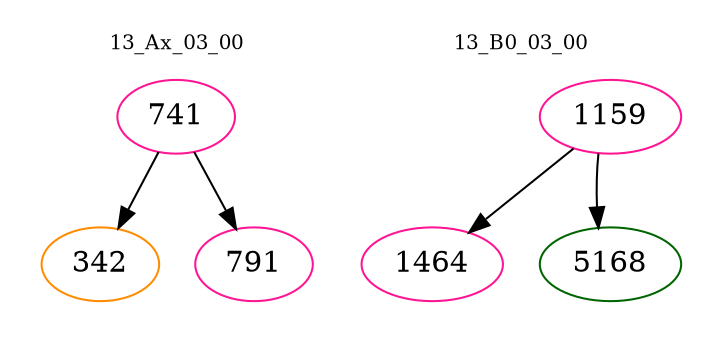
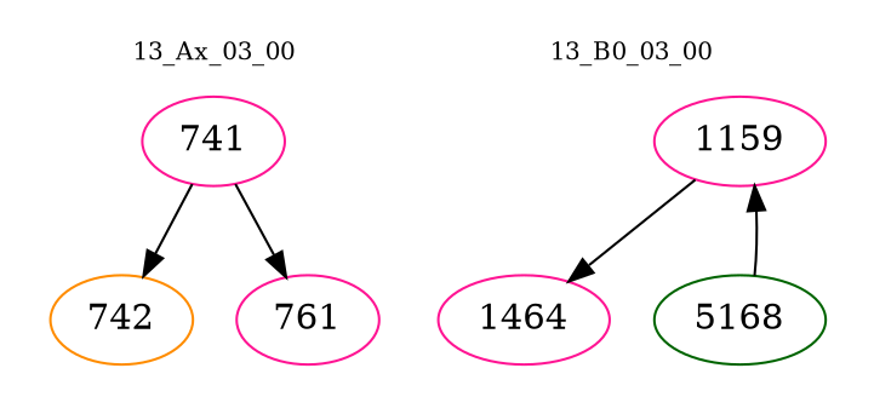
  digraph {
    node [color=deeppink]
    edge [color=black]
    n1 [label=741]
-   n2 [color=darkorange label=342]
-   n3 [label=791]
+   n2 [color=darkorange label=742]
+   n3 [label=761]
    n4 [label=1159]
    n5 [label=1464]
    n6 [color=darkgreen label=5168]
    subgraph cluster_1 {
      color=white
      fontsize=10
      label="13_Ax_03_00"
      n1
      n2
      n3
    }
    subgraph cluster_2 {
      color=white
      fontsize=10
      label="13_B0_03_00"
      n4
      n5
      n6
    }
    n1 -> n2
    n1 -> n3
    n4 -> n5
-   n4 -> n6
+   n6 -> n4
  }
